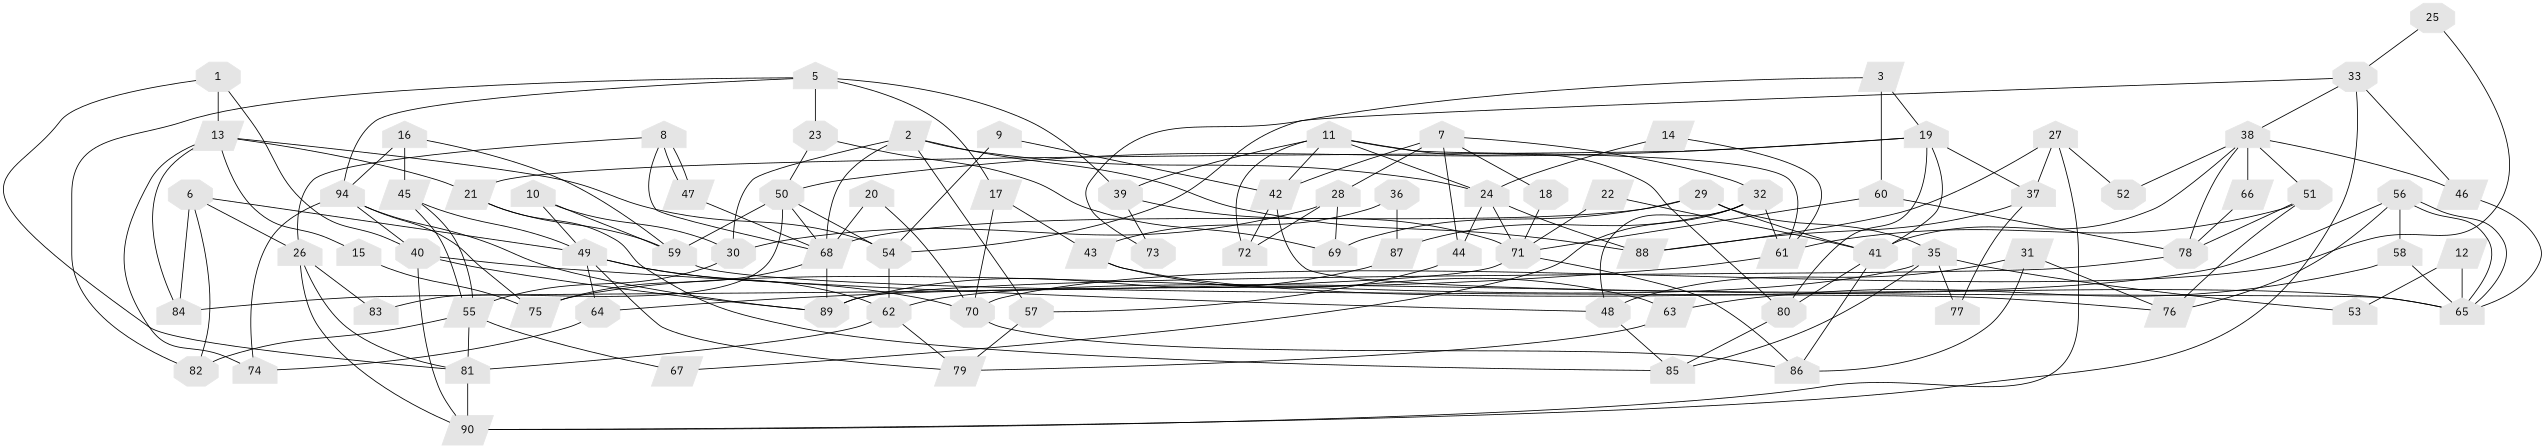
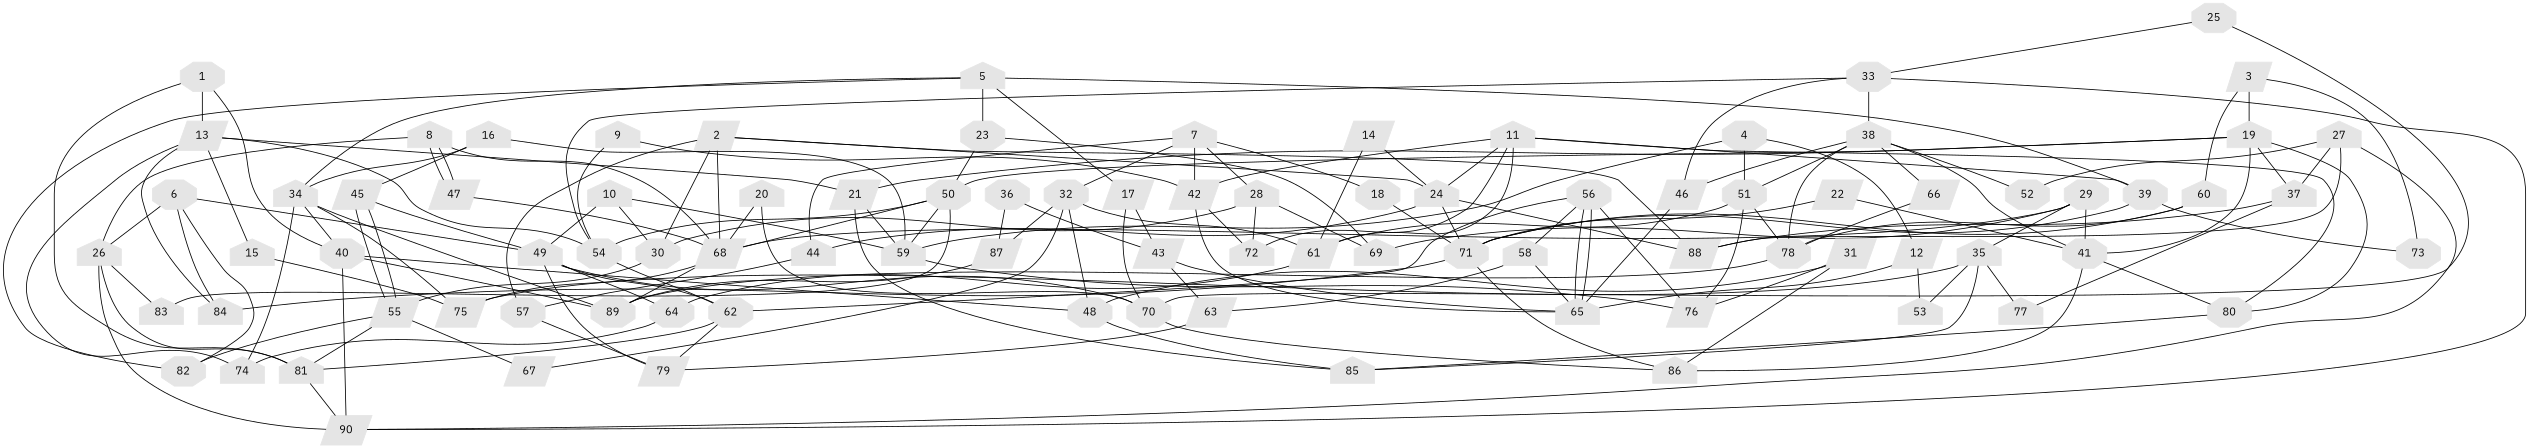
  graph {
    fontname="IBM Plex Sans"
    node [color=gray90 fontname="IBM Plex Sans" shape=house style=filled]
    edge [fontname="IBM Plex Sans"]
    1 [shape=octagon]
    13 [shape=parallelogram]
    40 [shape=octagon]
    81
    84
    54 [shape=octagon]
    15
    21 [shape=parallelogram]
    74
    90 [shape=parallelogram]
    48 [shape=octagon]
    89 [shape=octagon]
    2 [shape=parallelogram]
    24
    30 [shape=octagon]
    57 [shape=octagon]
    68 [shape=parallelogram]
    88 [shape=parallelogram]
    44
    71 [shape=octagon]
    55 [shape=parallelogram]
    79 [shape=parallelogram]
    75 [shape=parallelogram]
    3 [shape=parallelogram]
    19
    60
    73 [shape=octagon]
    80 [shape=octagon]
    37
    41 [shape=octagon]
    50 [shape=octagon]
    78 [shape=octagon]
+   4 [shape=octagon]
    12 [shape=parallelogram]
    51 [shape=octagon]
    59
    53
    65
    61 [shape=parallelogram]
    76 [shape=parallelogram]
    17 [shape=parallelogram]
    5
    23 [shape=octagon]
-   34 [label=94]
+   34
    39 [shape=octagon]
    82 [shape=octagon]
    43 [shape=parallelogram]
    70 [shape=octagon]
    69
    6 [shape=octagon]
    26
    49
    83
    62 [shape=octagon]
    64 [shape=octagon]
    18 [shape=octagon]
    7
    28
    32 [shape=octagon]
    42 [shape=parallelogram]
    72
    67 [shape=parallelogram]
    87 [shape=parallelogram]
    8
    47 [shape=parallelogram]
    9
    10
    11
    85
    14 [shape=parallelogram]
    16
    45 [shape=parallelogram]
    63 [shape=parallelogram]
    86
    77
    20
    22 [shape=parallelogram]
    25 [shape=octagon]
    33 [shape=octagon]
    38
    46 [shape=parallelogram]
    27
    52 [shape=octagon]
    29 [shape=octagon]
    35
    31 [shape=parallelogram]
    66 [shape=parallelogram]
    36 [shape=octagon]
    56 [shape=octagon]
    58
    1 -- 13
    1 -- 40
    1 -- 81
    13 -- 84
    13 -- 54
    13 -- 15
    13 -- 21
    13 -- 74
    40 -- 90
    40 -- 48
    40 -- 89
    81 -- 90
    54 -- 62
    15 -- 75
    21 -- 59
    21 -- 85
    48 -- 85
    2 -- 24
    2 -- 30
    2 -- 57
    2 -- 68
    2 -- 88
    24 -- 88
    24 -- 44
    24 -- 71
    30 -- 55
    57 -- 79
    68 -- 89
    68 -- 75
    44 -- 57
    71 -- 84
    71 -- 86
    55 -- 81
    55 -- 82
    55 -- 67
    3 -- 19
    3 -- 60
    3 -- 73
    19 -- 21
    19 -- 80
    19 -- 37
    19 -- 41
    19 -- 50
    60 -- 71
    60 -- 78
    80 -- 85
    37 -- 88
    37 -- 77
    41 -- 80
    41 -- 86
    50 -- 54
    50 -- 68
    50 -- 59
    50 -- 83
    78 -- 89
+   4 -- 12
+   4 -- 51
+   4 -- 59
    12 -- 53
    12 -- 65
    51 -- 78
    51 -- 61
    51 -- 76
    59 -- 76
    61 -- 64
    17 -- 43
    17 -- 70
    5 -- 17
    5 -- 23
    5 -- 34
    5 -- 39
    5 -- 82
    23 -- 50
    23 -- 69
    34 -- 40
    34 -- 74
    34 -- 89
    34 -- 75
    39 -- 71
    39 -- 73
    43 -- 65
    43 -- 63
    70 -- 86
    6 -- 84
    6 -- 82
    6 -- 26
    6 -- 49
    26 -- 81
    26 -- 90
    26 -- 83
    49 -- 79
    49 -- 70
    49 -- 62
    49 -- 64
    62 -- 81
    62 -- 79
    64 -- 74
    18 -- 71
    7 -- 44
    7 -- 18
    7 -- 28
    7 -- 32
    7 -- 42
    28 -- 30
    28 -- 69
    28 -- 72
    32 -- 48
    32 -- 61
    32 -- 67
    32 -- 87
    42 -- 65
    42 -- 72
    87 -- 89
    8 -- 68
    8 -- 26
    8 -- 47
    8 -- 47
    47 -- 68
    9 -- 54
    9 -- 42
    10 -- 30
    10 -- 59
    10 -- 49
    11 -- 24
    11 -- 80
    11 -- 61
    11 -- 39
    11 -- 42
    11 -- 72
    14 -- 24
    14 -- 61
    16 -- 59
    16 -- 34
    16 -- 45
    45 -- 55
    45 -- 55
    45 -- 49
    63 -- 79
    20 -- 68
    20 -- 70
    22 -- 71
    22 -- 41
    25 -- 70
    25 -- 33
    33 -- 54
    33 -- 90
    33 -- 38
    33 -- 46
    38 -- 41
    38 -- 78
    38 -- 51
    38 -- 46
    38 -- 52
    38 -- 66
    46 -- 65
    27 -- 90
    27 -- 88
    27 -- 37
    27 -- 52
    29 -- 68
    29 -- 41
    29 -- 69
    29 -- 35
    35 -- 75
    35 -- 53
    35 -- 85
    35 -- 77
    31 -- 48
    31 -- 76
    31 -- 86
    66 -- 78
    36 -- 43
    36 -- 87
    56 -- 65
    56 -- 65
    56 -- 76
    56 -- 62
    56 -- 58
    58 -- 65
    58 -- 63
  }
